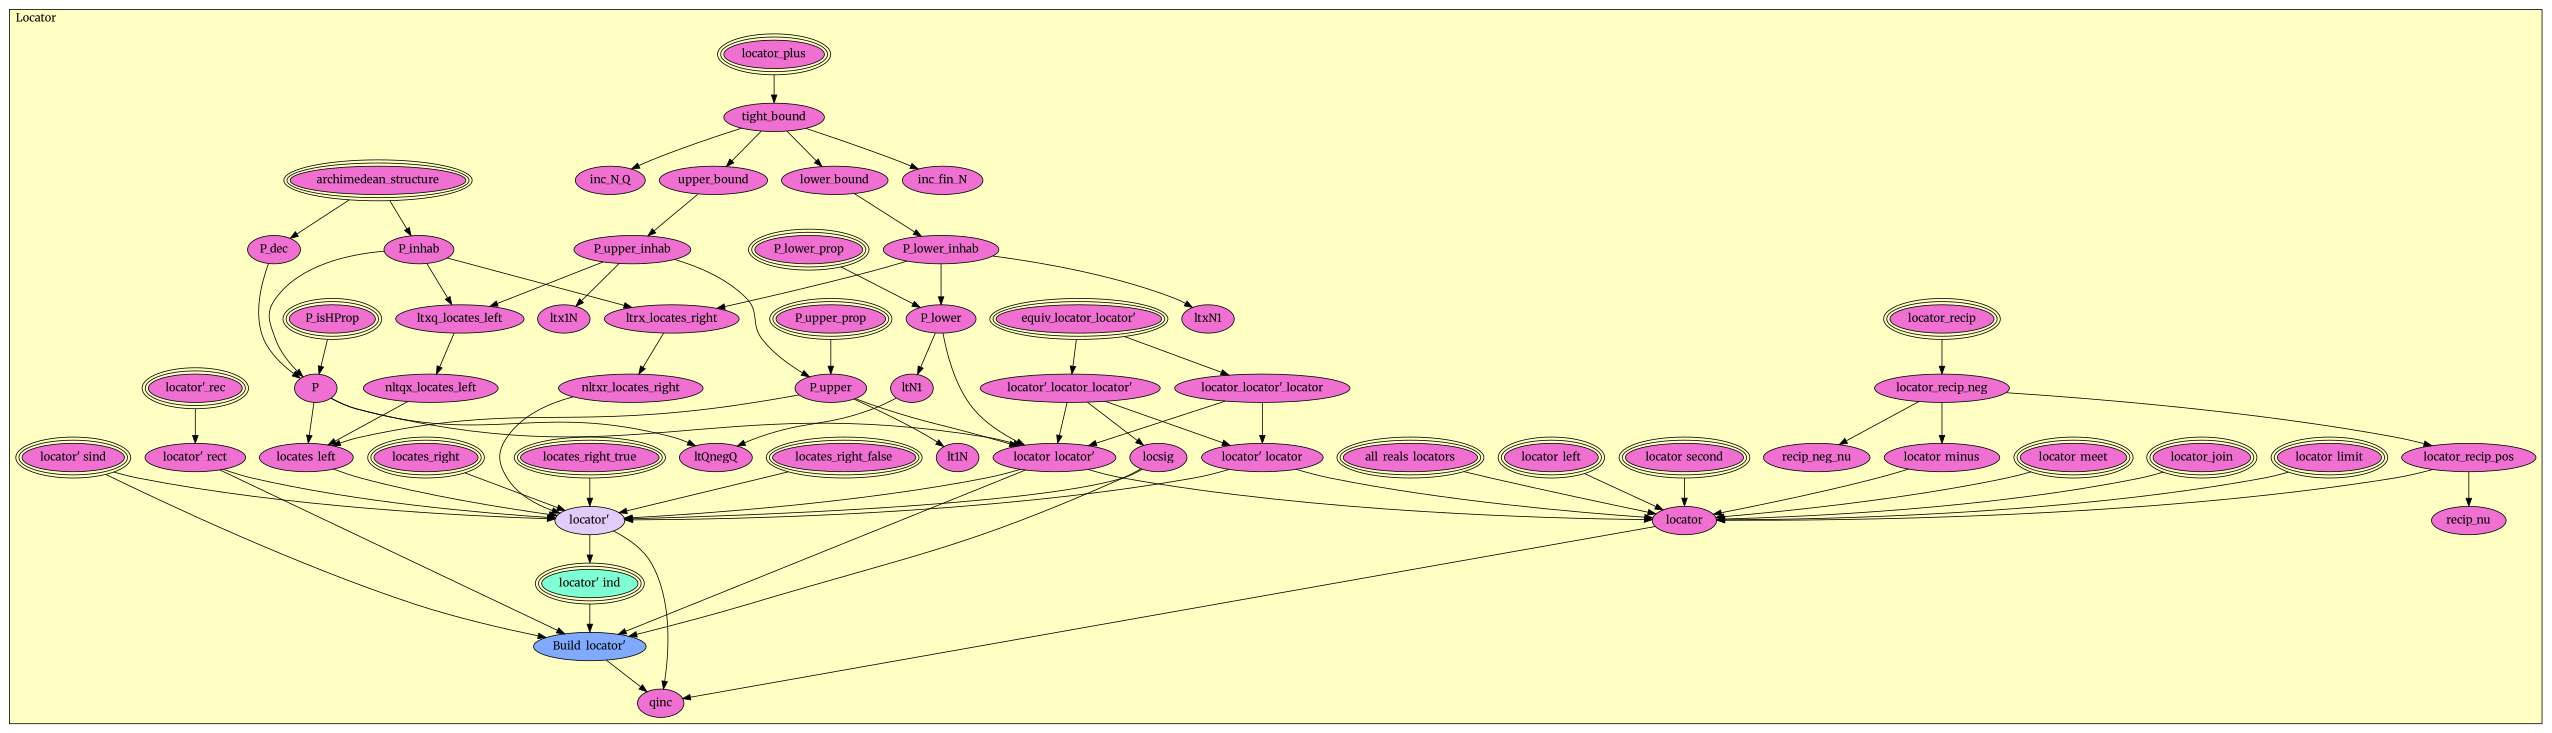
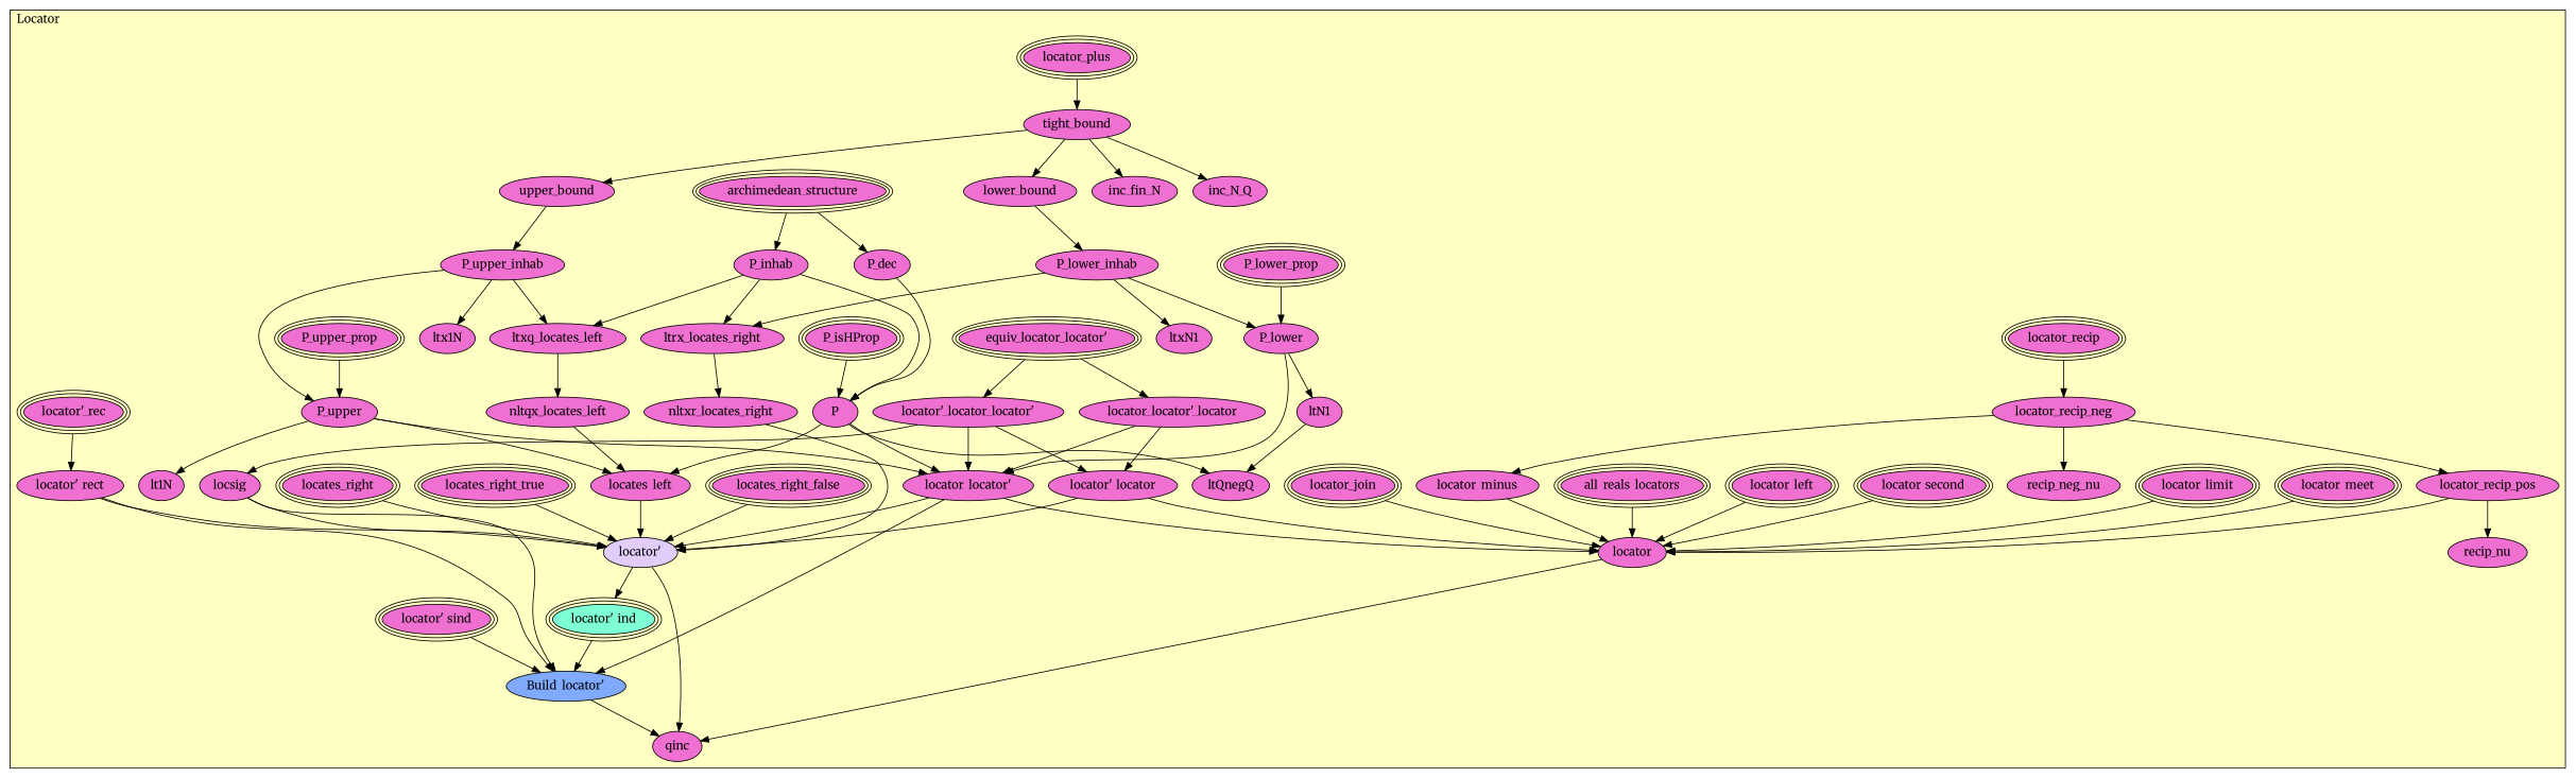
  digraph {
    fontname=Merriweather
    node [fillcolor="#F070D1" fontname=Merriweather style=filled]
    edge [fontname=Merriweather]
    n1 [label=locator_limit peripheries=3]
    n2 [label=locator_join peripheries=3]
    n3 [label=locator_meet peripheries=3]
    n4 [label=locator_plus peripheries=3]
    n5 [label=locator_recip peripheries=3]
    n6 [label=locator_recip_neg]
    n7 [label=recip_neg_nu]
    n8 [label=locator_recip_pos]
    n9 [label=recip_nu]
    n10 [label=locator_minus]
    n11 [label=archimedean_structure peripheries=3]
    n12 [label=P_inhab]
    n13 [label=P_dec]
    n14 [label=P_isHProp peripheries=3]
    n15 [label=P]
    n16 [label=tight_bound]
    n17 [label=inc_fin_N]
    n18 [label=inc_N_Q]
    n19 [label=upper_bound]
    n20 [label=P_upper_inhab]
    n21 [label=ltx1N]
    n22 [label=P_upper_prop peripheries=3]
    n23 [label=P_upper]
    n24 [label=lt1N]
    n25 [label=lower_bound]
    n26 [label=P_lower_inhab]
    n27 [label=ltxN1]
    n28 [label=P_lower_prop peripheries=3]
    n29 [label=P_lower]
    n30 [label=ltN1]
    n31 [label=ltQnegQ]
    n32 [label=ltrx_locates_right]
    n33 [label=nltxr_locates_right]
    n34 [label=ltxq_locates_left]
    n35 [label=nltqx_locates_left]
    n36 [label="equiv_locator_locator'" peripheries=3]
    n37 [label="locator'_locator_locator'"]
    n38 [label=locsig]
    n39 [label="locator_locator'_locator"]
    n40 [label="locator'_locator"]
    n41 [label="locator_locator'"]
    n42 [label=locator_second peripheries=3]
    n43 [label=locator_left peripheries=3]
    n44 [label=all_reals_locators peripheries=3]
    n45 [label=locates_left]
    n46 [label=locates_right_false peripheries=3]
    n47 [label=locates_right_true peripheries=3]
    n48 [label=locates_right peripheries=3]
    n49 [label="locator'_sind" peripheries=3]
    n50 [label="locator'_rec" peripheries=3]
    n51 [fillcolor="#7FFFD4" label="locator'_ind" peripheries=3]
    n52 [label="locator'_rect"]
    n53 [fillcolor="#7FAAFF" label="Build_locator'"]
    n54 [fillcolor="#E2CDFA" label="locator'"]
    n55 [label=locator]
    n56 [label=qinc]
    subgraph cluster_1 {
      fillcolor="#FFFFC3"
      label=Locator
      labeljust=l
      style=filled
      n1
      n2
      n3
      n4
      n5
      n6
      n7
      n8
      n9
      n10
      n11
      n12
      n13
      n14
      n15
      n16
      n17
      n18
      n19
      n20
      n21
      n22
      n23
      n24
      n25
      n26
      n27
      n28
      n29
      n30
      n31
      n32
      n33
      n34
      n35
      n36
      n37
      n38
      n39
      n40
      n41
      n42
      n43
      n44
      n45
      n46
      n47
      n48
      n49
      n50
      n51
      n52
      n53
      n54
      n55
      n56
    }
    n1 -> n55
    n2 -> n55
    n3 -> n55
    n4 -> n16
    n5 -> n6
    n6 -> n7
    n6 -> n8
    n6 -> n10
    n8 -> n9
    n8 -> n55
    n10 -> n55
    n11 -> n12
    n11 -> n13
    n12 -> n15
    n12 -> n32
    n12 -> n34
    n13 -> n15
    n14 -> n15
    n15 -> n31
    n15 -> n41
    n15 -> n45
    n16 -> n17
    n16 -> n18
    n16 -> n19
    n16 -> n25
    n19 -> n20
    n20 -> n21
    n20 -> n23
    n20 -> n34
    n22 -> n23
    n23 -> n24
    n23 -> n41
    n23 -> n45
    n25 -> n26
    n26 -> n27
    n26 -> n29
    n26 -> n32
    n28 -> n29
    n29 -> n30
    n29 -> n41
    n30 -> n31
    n32 -> n33
    n33 -> n54
    n34 -> n35
    n35 -> n45
    n36 -> n37
    n36 -> n39
    n37 -> n38
    n37 -> n40
    n37 -> n41
    n38 -> n53
    n38 -> n54
    n39 -> n40
    n39 -> n41
    n40 -> n54
    n40 -> n55
    n41 -> n53
    n41 -> n54
    n41 -> n55
    n42 -> n55
    n43 -> n55
    n44 -> n55
    n45 -> n54
    n46 -> n54
    n47 -> n54
    n48 -> n54
    n49 -> n53
-   n49 -> n54
    n50 -> n52
    n51 -> n53
    n52 -> n53
    n52 -> n54
    n53 -> n56
    n54 -> n51
    n54 -> n56
    n55 -> n56
  }
